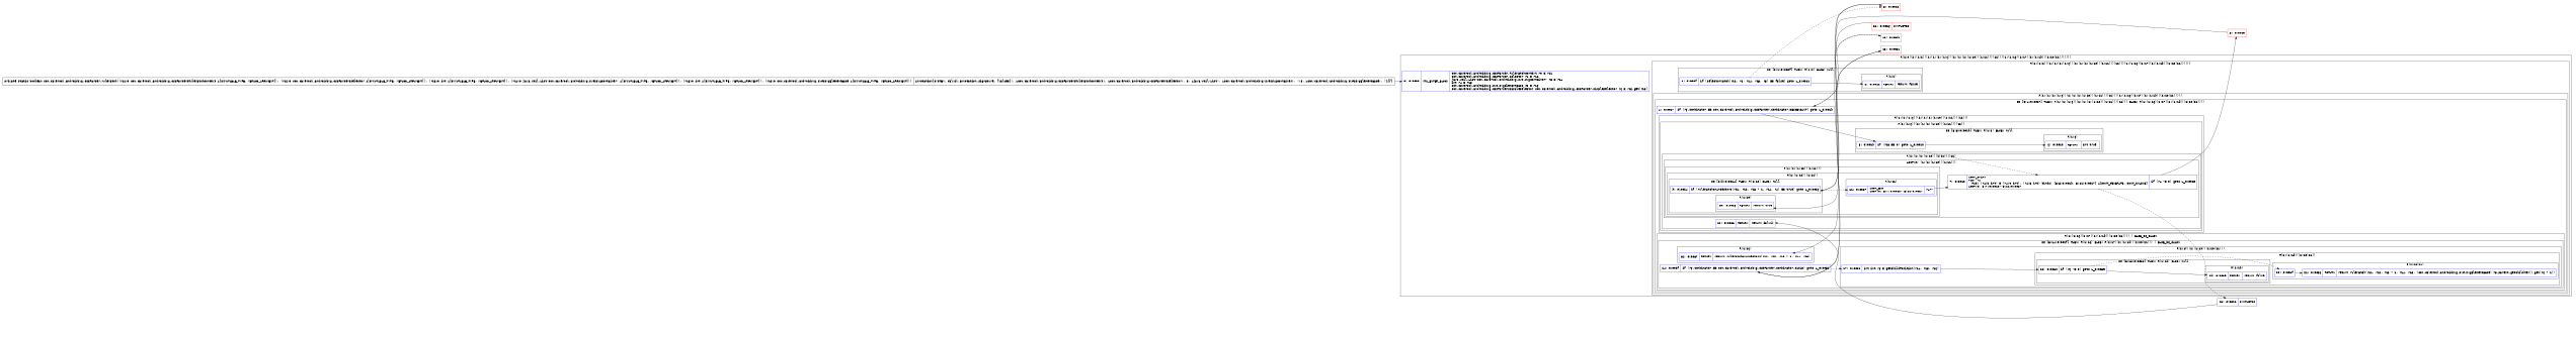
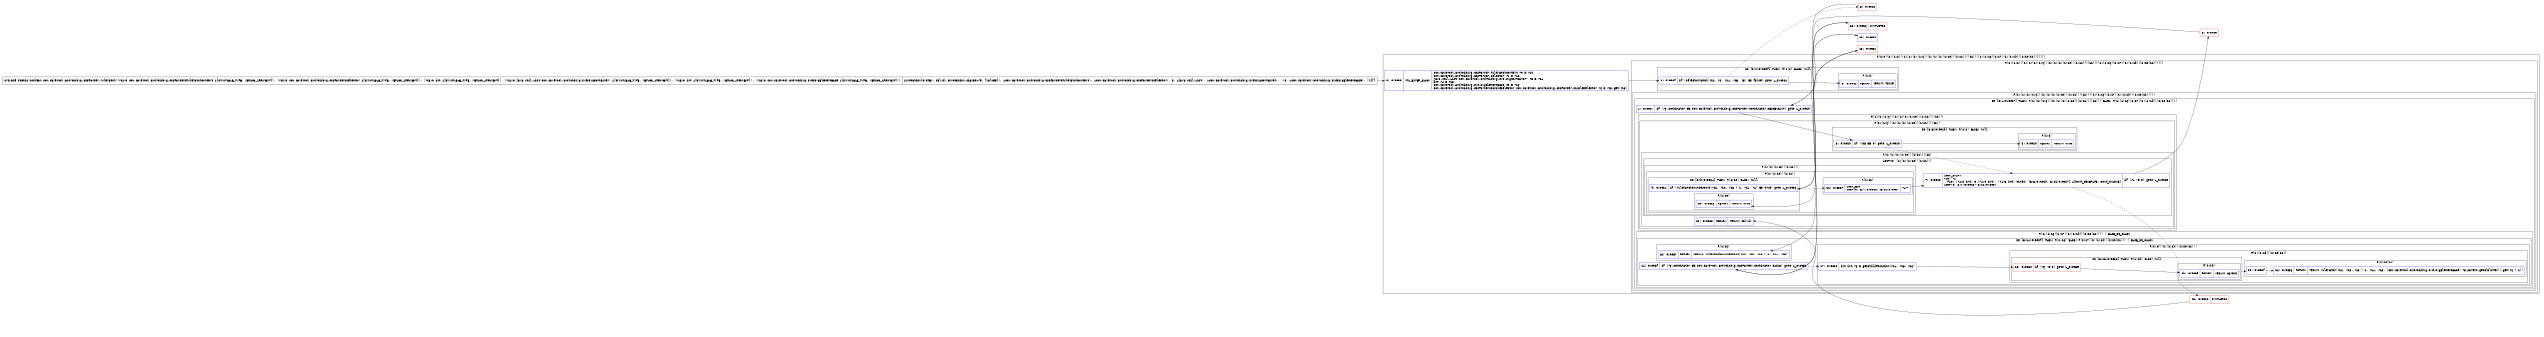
  digraph {
    fontname="DejaVu Sans Mono"
    rankdir=LR
    node [color=blue fontname="DejaVu Sans Mono" shape=record]
    edge [fontname="DejaVu Sans Mono"]
    n1 [label="{2\:\ 0x0011|RETURN\l|return false\l}"]
    n2 [label="{1\:\ 0x000f|if (selectorMatch(r11, r6, r14, r15, r5) == false) goto L_0x0011\l}"]
-   n3 [label="{6\:\ 0x001b|RETURN\l|int true\l}"]
+   n3 [label="{6\:\ 0x001b|RETURN\l|return true\l}"]
    n4 [label="{5\:\ 0x0019|if (r13 == 0) goto L_0x001b\l}"]
    n5 [label="{10\:\ 0x0026|RETURN\l|return true\l}"]
    n6 [label="{9\:\ 0x0024|if (ruleMatchOnAncestors(r11, r12, r13 \- 1, r14, r4) == true) goto L_0x0026\l}"]
    n7 [label="{11\:\ 0x0027|LOOP_END\lLOOP:0: B:7:0x001c\-\>B:11:0x0027\l|r4\-\-\l}"]
    n8 [label="{7\:\ 0x001c|LOOP_START\lPHI: r4 \l  PHI: (r4v2 int) = (r4v0 int), (r4v3 int) binds: [B:5:0x0019, B:11:0x0027] A[DONT_GENERATE, DONT_INLINE]\lLOOP:0: B:7:0x001c\-\>B:11:0x0027\l|if (r4 \>= 0) goto L_0x001e\l}"]
    n9 [label="{12\:\ 0x002a|RETURN\l|return dalvik\l}"]
    n10 [label="{16\:\ 0x0037|RETURN\l|return ruleMatchOnAncestors(r11, r12, r13 \- 1, r14, r15)\l}"]
-   n11 [label="{19\:\ 0x003e|RETURN\l|return false\l}"]
-   n12 [label="{18\:\ 0x003c|if (r6 \<= 0) goto L_0x003e\l}"]
+   n11 [label="{19\:\ 0x003e|RETURN\l|return parent\l}"]
+   n12 [color=red label="{18\:\ 0x003c|if (r6 \<= 0) goto L_0x003e\l}"]
    n13 [label="{20\:\ 0x003f}"]
    n14 [label="{21\:\ 0x0056|RETURN\l|return ruleMatch(r11, r12, r13 \- 1, r14, r15, (com.caverock.androidsvg.SVG.SvgElementBase) r5.parent.getChildren().get(r6 \- 1))\l}"]
    n15 [label="{17\:\ 0x0038|int int r6 = getChildPosition(r14, r15, r16)\l}"]
    n16 [label="{14\:\ 0x002f|if (r6.combinator == com.caverock.androidsvg.CSSParser.Combinator.CHILD) goto L_0x0031\l}"]
    n17 [label="{4\:\ 0x0017|if (r6.combinator == com.caverock.androidsvg.CSSParser.Combinator.DESCENDANT) goto L_0x0019\l}"]
    n18 [label="{0\:\ 0x0000|MTH_ENTER_BLOCK\l|com.caverock.androidsvg.CSSParser.RuleMatchContext r0 = r11\lcom.caverock.androidsvg.CSSParser.Selector r1 = r12\ljava.util.List\<com.caverock.androidsvg.SVG.SvgContainer\> r3 = r14\lint r4 = r15\lcom.caverock.androidsvg.SVG.SvgElementBase r5 = r16\lcom.caverock.androidsvg.CSSParser$SimpleSelector com.caverock.androidsvg.CSSParser.SimpleSelector r6 = r12.get(r13)\l}"]
    n19 [color=red label="{3\:\ 0x0012}"]
    n20 [color=red label="{22\:\ 0x0026|SYNTHETIC\l}"]
    n21 [color=red label="{8\:\ 0x001e}"]
-   n22 [label="{23\:\ 0x002a|SYNTHETIC\l}"]
+   n22 [color=red label="{23\:\ 0x002a|SYNTHETIC\l}"]
    n23 [color=red label="{15\:\ 0x0031}"]
-   n24 [color=red label="{13\:\ 0x002b}"]
+   n24 [label="{13\:\ 0x002b}"]
    n25 [label="{private static boolean com.caverock.androidsvg.CSSParser.ruleMatch((r11v0 com.caverock.androidsvg.CSSParser$RuleMatchContext A[IMMUTABLE_TYPE, METHOD_ARGUMENT]), (r12v0 com.caverock.androidsvg.CSSParser$Selector A[IMMUTABLE_TYPE, METHOD_ARGUMENT]), (r13v0 int A[IMMUTABLE_TYPE, METHOD_ARGUMENT]), (r14v0 java.util.List\<com.caverock.androidsvg.SVG$SvgContainer\> A[IMMUTABLE_TYPE, METHOD_ARGUMENT]), (r15v0 int A[IMMUTABLE_TYPE, METHOD_ARGUMENT]), (r16v0 com.caverock.androidsvg.SVG$SvgElementBase A[IMMUTABLE_TYPE, METHOD_ARGUMENT]))  | Annotation[SYSTEM, dalvik.annotation.Signature, \{value=[(, Lcom\/caverock\/androidsvg\/CSSParser$RuleMatchContext;, Lcom\/caverock\/androidsvg\/CSSParser$Selector;, I, Ljava\/util\/List\<, Lcom\/caverock\/androidsvg\/SVG$SvgContainer;, \>;I, Lcom\/caverock\/androidsvg\/SVG$SvgElementBase;, )Z]\}]\l}" color=""]
    subgraph cluster_1 {
      label="R(2:0|(2:(1:2)|(1:(1:(2:(1:6)|(2:(1:(2:(1:10)|(1:11)))|12)))(1:(1:16)(2:17|(2:(1:19)|(2:20|21)))))))"
      n18
      subgraph cluster_2 {
        label="R(2:(1:2)|(1:(1:(2:(1:6)|(2:(1:(2:(1:10)|(1:11)))|12)))(1:(1:16)(2:17|(2:(1:19)|(2:20|21))))))"
        subgraph cluster_3 {
          label="IF [B:1:0x000f] THEN: R(1:2) ELSE: null"
          n2
          subgraph cluster_4 {
            label="R(1:2)"
            n1
          }
        }
        subgraph cluster_5 {
          label="R(1:(1:(2:(1:6)|(2:(1:(2:(1:10)|(1:11)))|12)))(1:(1:16)(2:17|(2:(1:19)|(2:20|21)))))"
          subgraph cluster_6 {
            label="IF [B:4:0x0017] THEN: R(1:(2:(1:6)|(2:(1:(2:(1:10)|(1:11)))|12))) ELSE: R(1:(1:16)(2:17|(2:(1:19)|(2:20|21))))"
            n17
            subgraph cluster_7 {
              label="R(1:(2:(1:6)|(2:(1:(2:(1:10)|(1:11)))|12)))"
              subgraph cluster_8 {
                label="R(2:(1:6)|(2:(1:(2:(1:10)|(1:11)))|12))"
                subgraph cluster_9 {
                  label="IF [B:5:0x0019] THEN: R(1:6) ELSE: null"
                  n4
                  subgraph cluster_10 {
                    label="R(1:6)"
                    n3
                  }
                }
                subgraph cluster_11 {
                  label="R(2:(1:(2:(1:10)|(1:11)))|12)"
                  n9
                  subgraph cluster_12 {
                    label="LOOP:0: (1:(2:(1:10)|(1:11)))"
                    n8
                    subgraph cluster_13 {
                      label="R(1:(2:(1:10)|(1:11)))"
                      subgraph cluster_14 {
                        label="R(2:(1:10)|(1:11))"
                        subgraph cluster_15 {
                          label="IF [B:9:0x0024] THEN: R(1:10) ELSE: null"
                          n6
                          subgraph cluster_16 {
                            label="R(1:10)"
                            n5
                          }
                        }
                        subgraph cluster_17 {
                          label="R(1:11)"
                          n7
                        }
                      }
                    }
                  }
                }
              }
            }
            subgraph cluster_18 {
              label="R(1:(1:16)(2:17|(2:(1:19)|(2:20|21)))) | ELSE_IF_CHAIN\l"
              subgraph cluster_19 {
                label="IF [B:14:0x002f] THEN: R(1:16) ELSE: R(2:17|(2:(1:19)|(2:20|21))) | ELSE_IF_CHAIN\l"
                n16
                subgraph cluster_20 {
                  label="R(1:16)"
                  n10
                }
                subgraph cluster_21 {
                  label="R(2:17|(2:(1:19)|(2:20|21)))"
                  n15
                  subgraph cluster_22 {
                    label="R(2:(1:19)|(2:20|21))"
                    subgraph cluster_23 {
                      label="IF [B:18:0x003c] THEN: R(1:19) ELSE: null"
                      n12
                      subgraph cluster_24 {
                        label="R(1:19)"
                        n11
                      }
                    }
                    subgraph cluster_25 {
                      label="R(2:20|21)"
                      n13
                      n14
                    }
                  }
                }
              }
            }
          }
        }
      }
    }
    n2 -> n1
    n2 -> n19 [style=dashed]
    n4 -> n3
    n4 -> n8 [style=dashed]
    n6 -> n7 [style=dashed]
-   n6 -> n19
+   n6 -> n20
    n7 -> n8
    n8 -> n21
    n8 -> n22 [style=dashed]
    n12 -> n11
-   n12 -> n13 [style=dashed]
+   n11 -> n13 [style=dashed]
    n13 -> n14
    n15 -> n12
    n16 -> n15 [style=dashed]
    n16 -> n23
    n17 -> n4
    n17 -> n24 [style=dashed]
+   n18 -> n2
    n19 -> n17
    n20 -> n5
    n21 -> n6
    n22 -> n9
    n23 -> n10
    n24 -> n16
    n25 -> n18
  }
